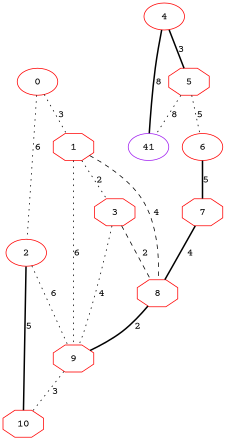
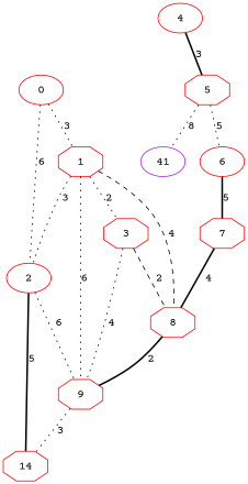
  graph {
    fontname="Courier Prime"
    node [color=red fontname="Courier Prime" shape=octagon weight=1]
    edge [fontname="Courier Prime" style=dotted]
    0 [shape=ellipse]
    1
    2 [shape=ellipse]
    3
    8
    9
-   10
+   10 [label=14]
    4 [shape=ellipse]
    5
    n10 [color=purple label=41 shape=ellipse weight=4]
    6 [shape=ellipse]
    7
    0 -- 1 [label=3]
    0 -- 2 [label=6]
+   1 -- 2 [label=3]
    1 -- 3 [label=2]
    1 -- 8 [label=4 style=dashed]
    1 -- 9 [label=6]
    2 -- 9 [label=6]
    2 -- 10 [label=5 style=bold]
    3 -- 8 [label=2 style=dashed]
    3 -- 9 [label=4]
    8 -- 9 [label=2 style=bold]
    9 -- 10 [label=3]
    4 -- 5 [label=3 style=bold]
-   4 -- n10 [label=8 style=bold]
    5 -- n10 [label=8]
    5 -- 6 [label=5]
    6 -- 7 [label=5 style=bold]
    7 -- 8 [label=4 style=bold]
  }
